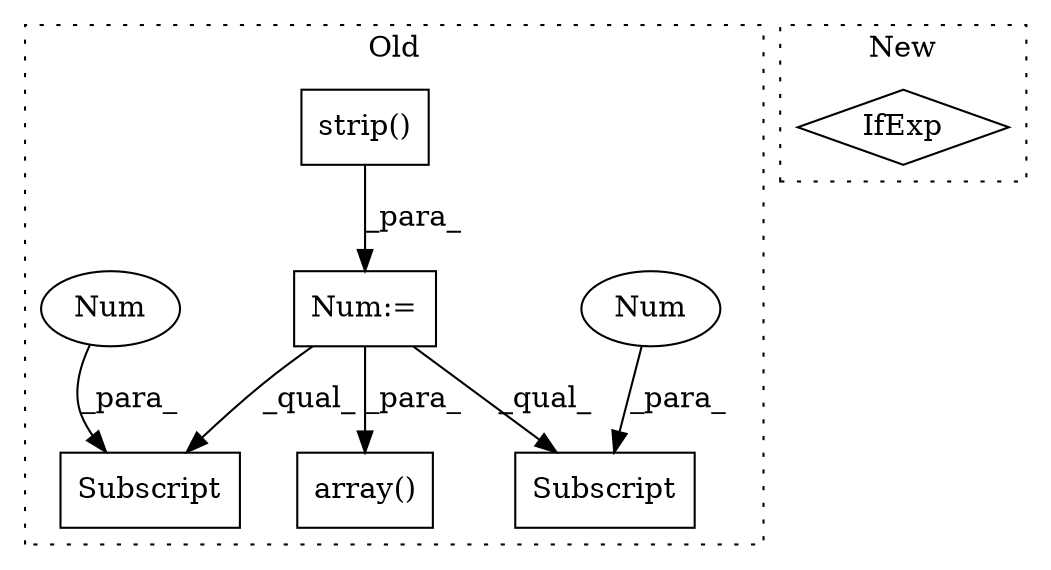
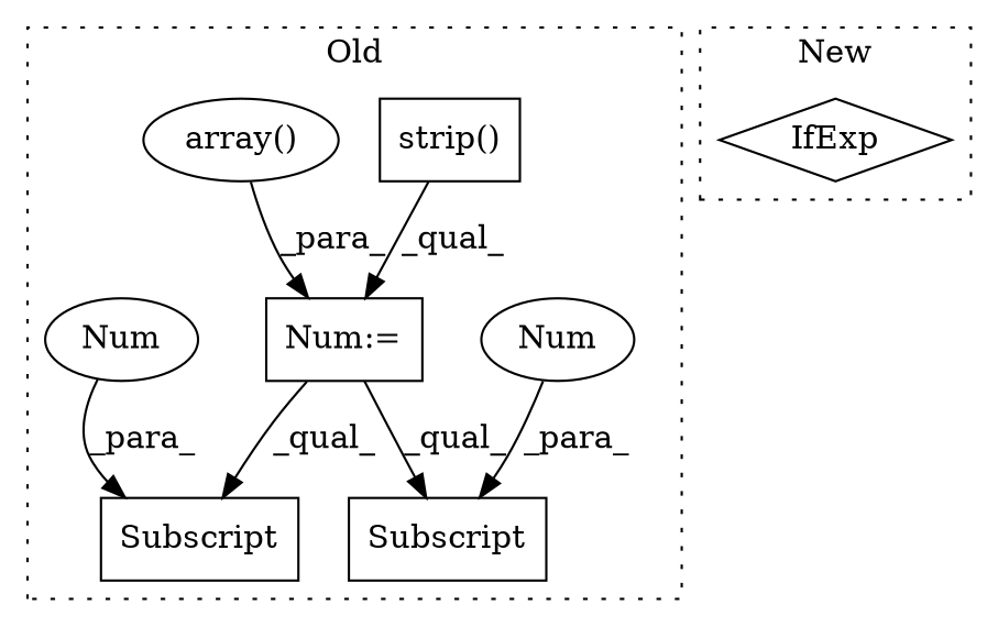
  digraph {
    fontname="DejaVu Serif"
    node [a=75 fontname="DejaVu Serif" shape=box]
    edge [fontname="DejaVu Serif"]
    n1 [l=12 label="strip()" s=5601]
    n2 [a=68 l=3 label="Num:=" s=5598]
    n3 [a=63 l="9,0" label=Subscript s="6274,0"]
    n4 [a=76 l=2 label=Num s=6280 shape=ellipse]
    n5 [a=63 l="8,0" label=Subscript s="6164,0"]
    n6 [a=76 l=1 label=Num s=6170 shape=ellipse]
-   n7 [l="22,31" label="array()" s="6227,6303"]
+   n7 [l="22,31" label="array()" s="6227,6303" shape=ellipse]
    n8 [a=51 l="4,6" label=IfExp s="6528,6553" shape=diamond]
    subgraph cluster_1 {
      label=Old
      style=dotted
      n1
      n2
      n3
      n4
      n5
      n6
      n7
    }
    subgraph cluster_2 {
      label=New
      style=dotted
      n8
    }
-   n1 -> n2 [label=_para_]
+   n1 -> n2 [label=_qual_]
    n2 -> n3 [label=_qual_]
    n2 -> n5 [label=_qual_]
-   n2 -> n7 [label=_para_]
+   n7 -> n2 [label=_para_]
    n4 -> n3 [label=_para_]
    n6 -> n5 [label=_para_]
  }
